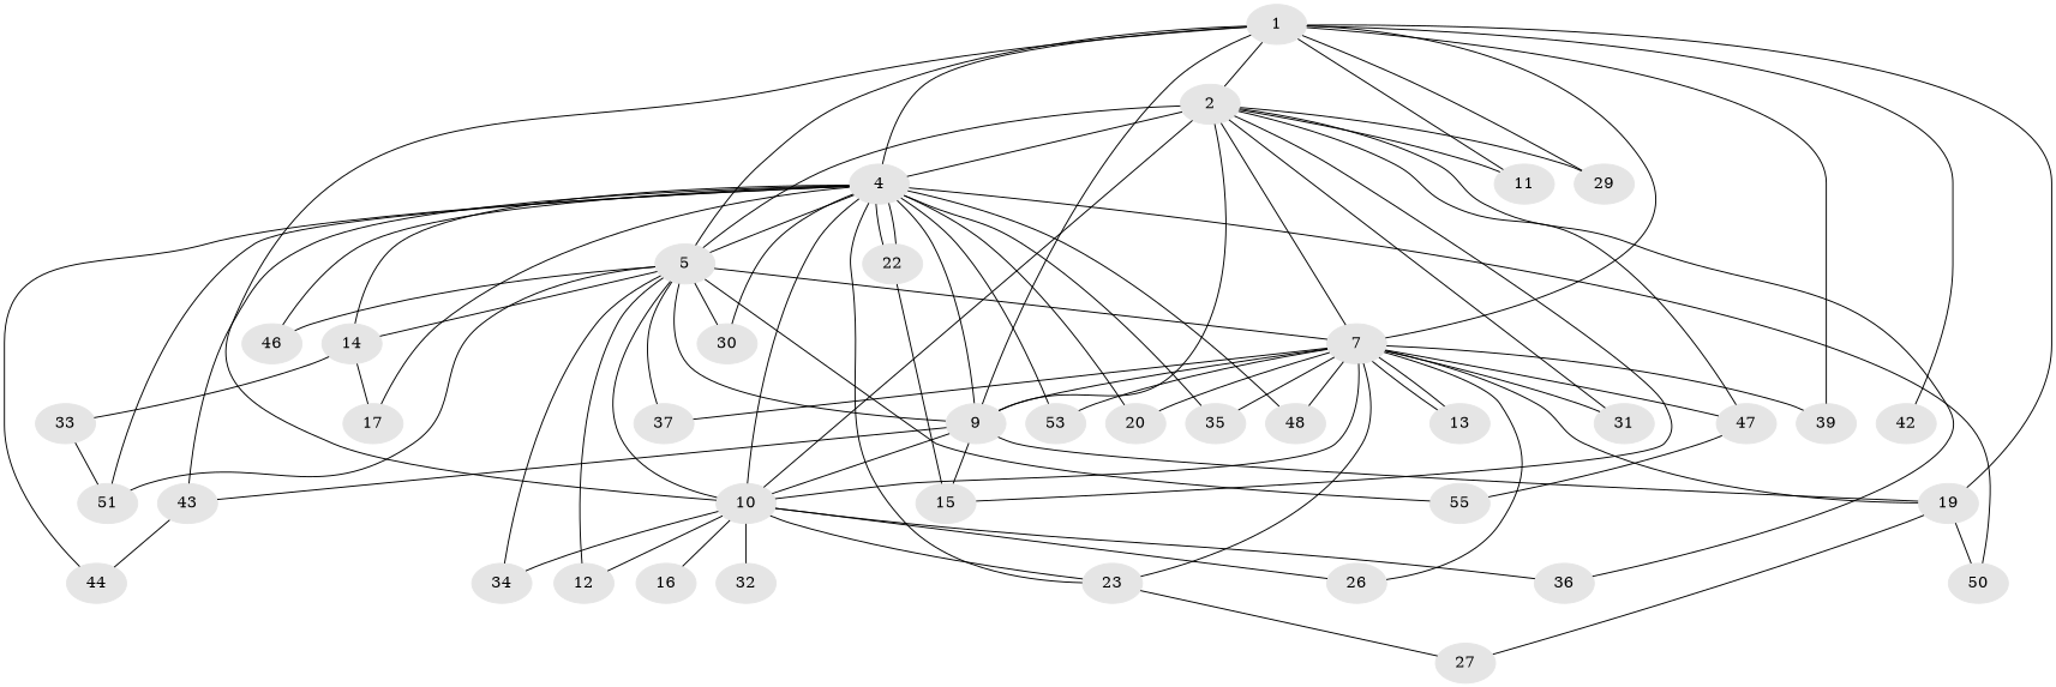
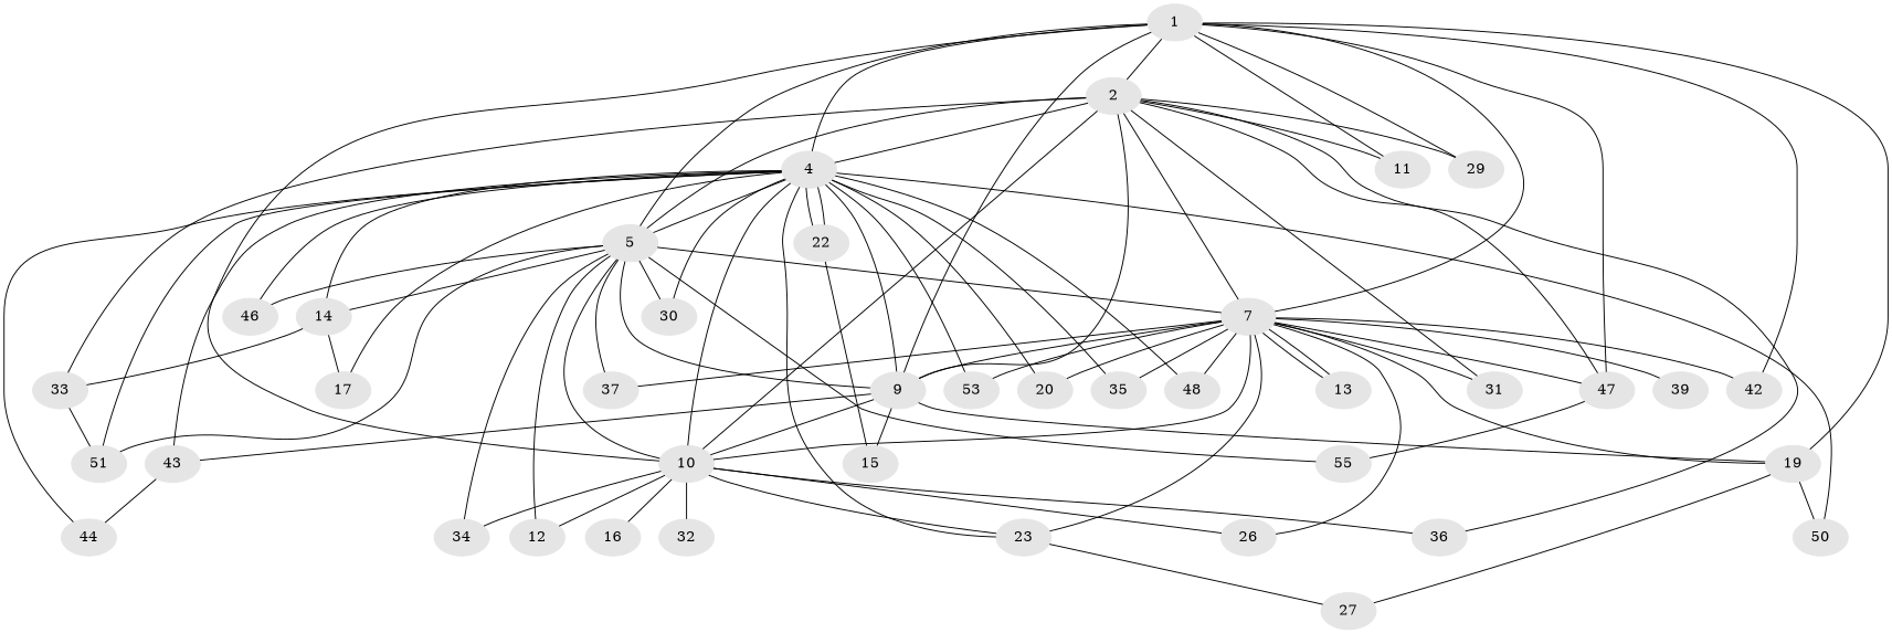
  graph {
    node [color=gray90 style=filled]
    1 [super="+40"]
    2 [super="+3"]
    4 [super="+6"]
    5 [super="+8"]
    7 [super="+24"]
    9
    10 [super="+25"]
    11
    19 [super="+21"]
    29
    39
    42
    31
    33
    36
    47
    14 [super="+28"]
    17
    20
    22
    23 [super="+41"]
    30
    35
    43
    44
    46
    48
    50
    51 [super="+54"]
    53
    12
    34 [super="+38"]
    37 [super="+52"]
    55
    13
    26
    15 [super="+49"]
    16
    32
    27
    1 -- 2 [weight=2]
    1 -- 4 [weight=2]
    1 -- 5 [weight=2]
    1 -- 7 [weight=2]
    1 -- 9
    1 -- 10
    1 -- 11
    1 -- 19
    1 -- 29
-   1 -- 39
+   1 -- 47
    1 -- 42
    2 -- 4 [weight=4]
    2 -- 5 [weight=4]
    2 -- 7 [weight=2]
    2 -- 9 [weight=2]
    2 -- 10 [weight=2]
    2 -- 11
    2 -- 29
    2 -- 31
-   2 -- 15
+   2 -- 33
    2 -- 36
    2 -- 47
    4 -- 5 [weight=4]
    4 -- 9 [weight=2]
    4 -- 10 [weight=2]
    4 -- 14
    4 -- 17
    4 -- 20
    4 -- 22
    4 -- 22
    4 -- 23
    4 -- 30
    4 -- 35
    4 -- 43
    4 -- 44
    4 -- 46
    4 -- 48
    4 -- 50
    4 -- 51
    4 -- 53
    5 -- 7 [weight=2]
    5 -- 9 [weight=2]
    5 -- 10 [weight=2]
    5 -- 14
    5 -- 30
    5 -- 46
    5 -- 51
    5 -- 12
    5 -- 34
    5 -- 37
    5 -- 55
    7 -- 9
    7 -- 10 [weight=2]
    7 -- 19
    7 -- 39
+   7 -- 42
    7 -- 31
    7 -- 47
    7 -- 20
    7 -- 23
    7 -- 35
    7 -- 48
    7 -- 53
    7 -- 37
    7 -- 13
    7 -- 13
    7 -- 26
    9 -- 10
    9 -- 19
    9 -- 43
    9 -- 15
    10 -- 36
    10 -- 23
    10 -- 12
    10 -- 34
    10 -- 26
    10 -- 16
    10 -- 32 [weight=2]
    19 -- 50
    19 -- 27
    33 -- 51
    47 -- 55
    14 -- 33
    14 -- 17
    22 -- 15 [weight=2]
    23 -- 27
    43 -- 44
  }
